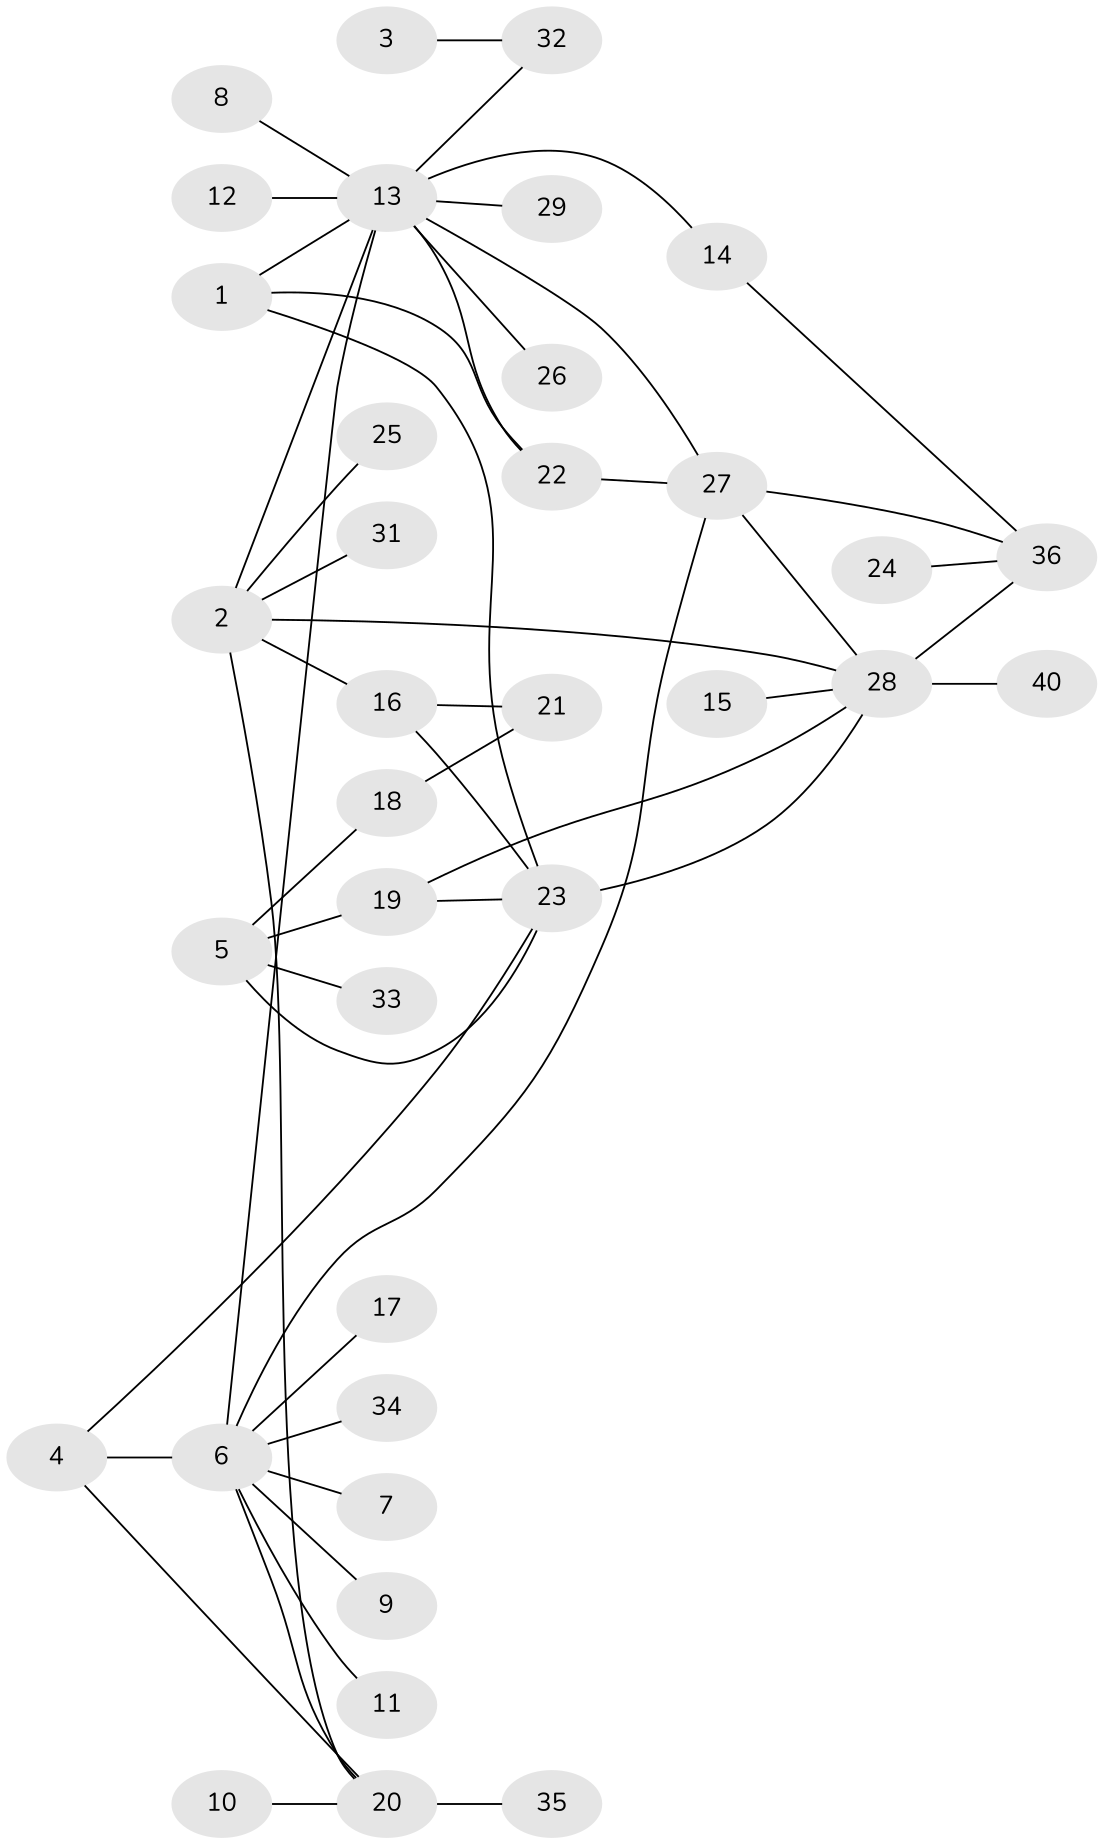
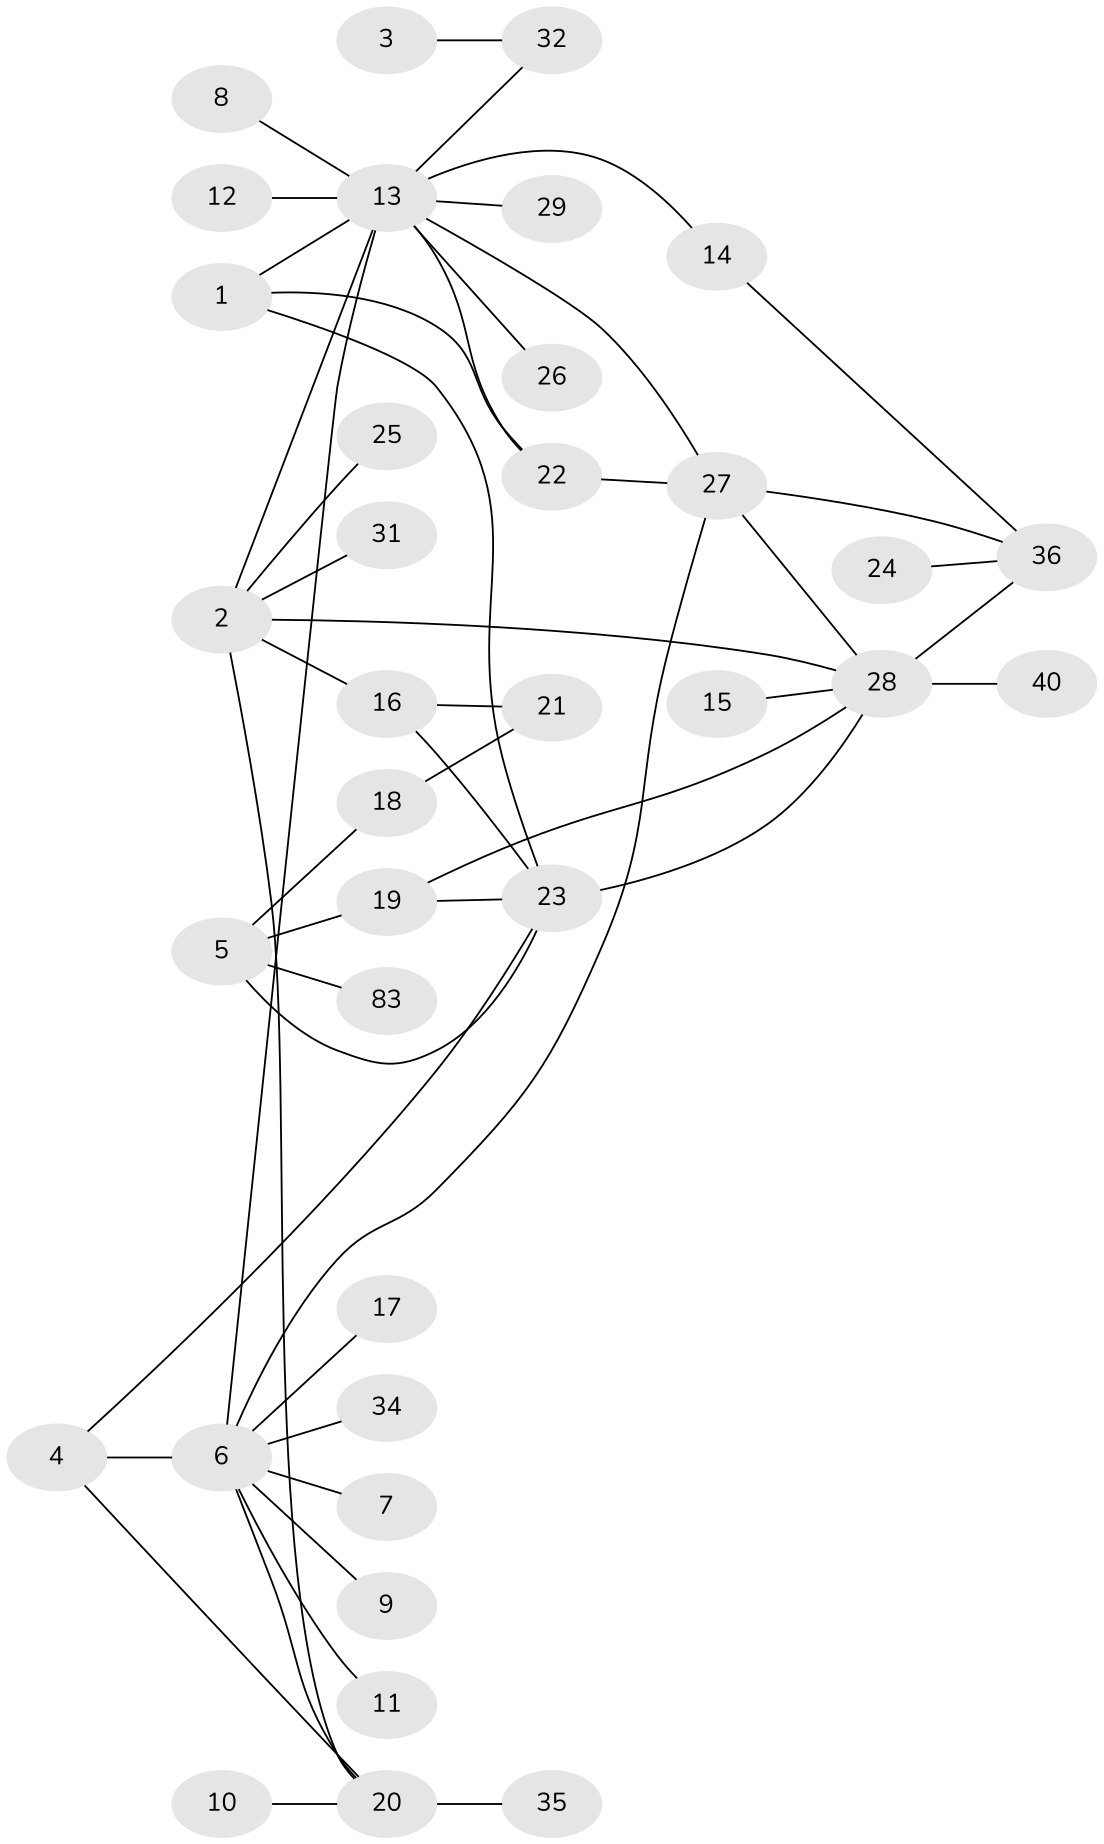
  graph {
    fontname=Nunito
    rankdir=LR
    node [color=gray90 fontname=Nunito style=filled]
    edge [fontname=Nunito weight=1.0]
    1
    13
    22
    23
    27
    14
    26
    29
    32
    28
    2
    16
    20
    25
    31
    21
    35
    36
    n19 [label=40]
    3
    4
    6
    7
    9
    11
    17
    34
    5
    18
    19
-   33
+   33 [label=83]
    8
    10
    12
    15
    24
    1 -- 13
    1 -- 22
    1 -- 23
    13 -- 22
    13 -- 27
    13 -- 14
    13 -- 26
    13 -- 29
    13 -- 32
    22 -- 27
    23 -- 28
    27 -- 28
    27 -- 36
    14 -- 36
    28 -- 36
    28 -- n19
    2 -- 13
    2 -- 28
    2 -- 16 [weight=2.0]
    2 -- 20
    2 -- 25
    2 -- 31
    16 -- 23
    16 -- 21
    20 -- 35
    3 -- 32
    4 -- 23
    4 -- 20
    4 -- 6
    6 -- 13
    6 -- 27
    6 -- 20
    6 -- 7
    6 -- 9
    6 -- 11
    6 -- 17
    6 -- 34
    5 -- 23
    5 -- 18
    5 -- 19
    5 -- 33
    18 -- 21
    19 -- 23
    19 -- 28
    8 -- 13
    10 -- 20
    12 -- 13
    15 -- 28
    24 -- 36
  }
